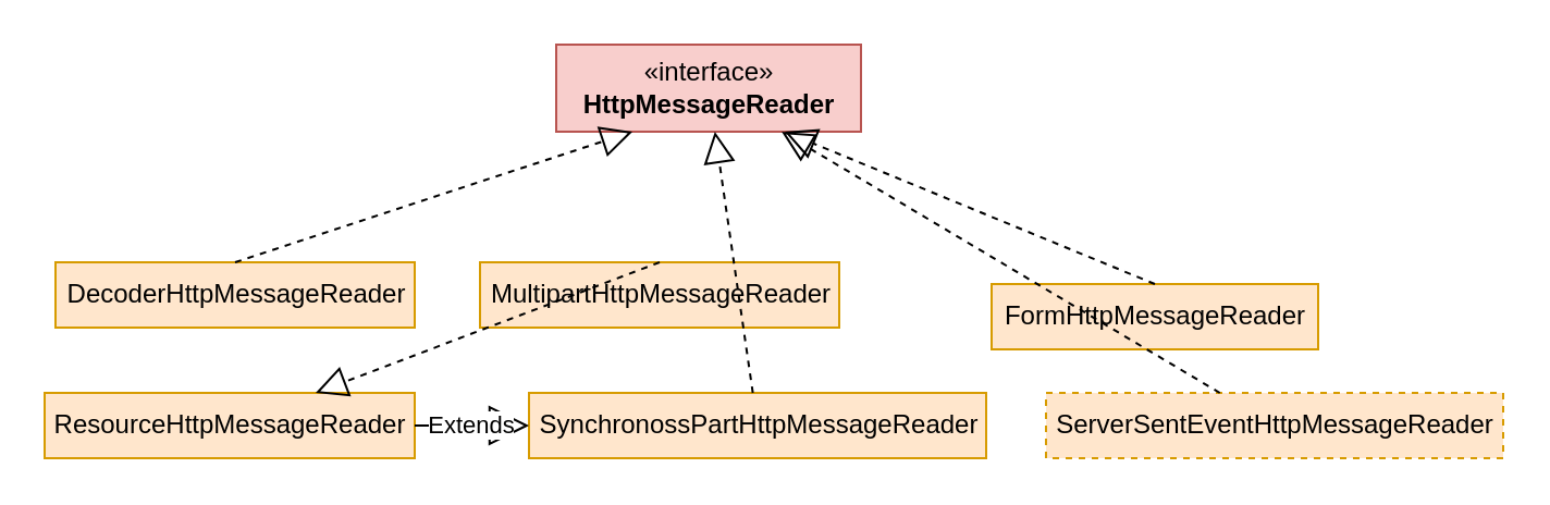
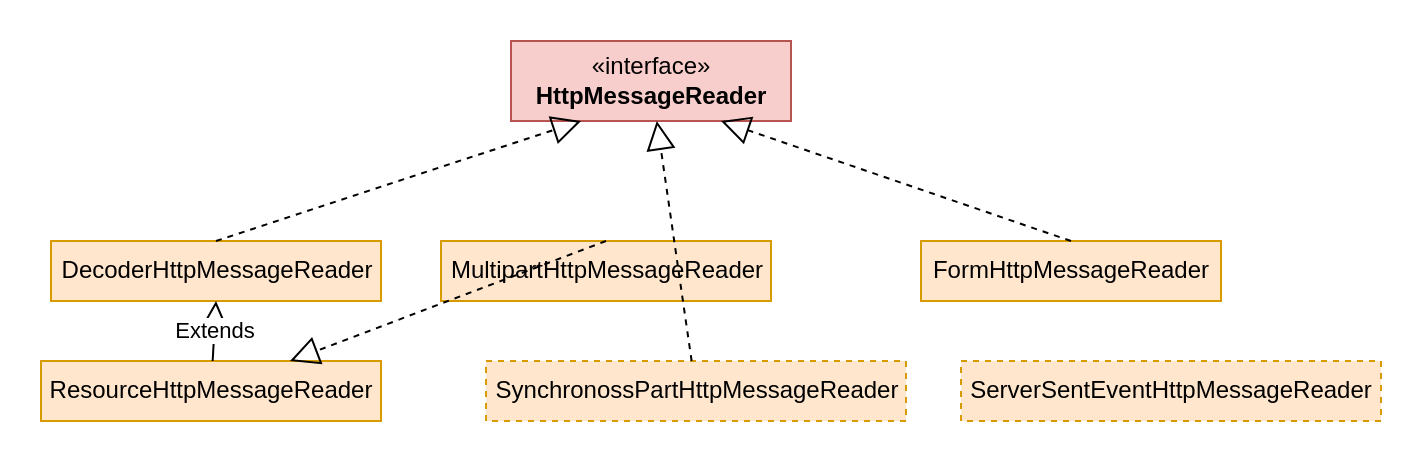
  <mxCell id="0" />
  <mxCell id="1" parent="0" />
  <mxCell id="2" value="«interface»&lt;br&gt;&lt;b&gt;HttpMessageReader&lt;/b&gt;" style="html=1;fillColor=#f8cecc;strokeColor=#b85450;" parent="1" vertex="1"><mxGeometry x="255" y="20" width="140" height="40" as="geometry" /></mxCell>
- <mxCell id="3" value="SynchronossPartHttpMessageReader" style="html=1;fillColor=#ffe6cc;strokeColor=#d79b00;" parent="1" vertex="1"><mxGeometry x="242.5" y="180" width="210" height="30" as="geometry" /></mxCell>
+ <mxCell id="3" value="SynchronossPartHttpMessageReader" style="html=1;fillColor=#ffe6cc;strokeColor=#d79b00;dashed=1;" parent="1" vertex="1"><mxGeometry x="242.5" y="180" width="210" height="30" as="geometry" /></mxCell>
  <mxCell id="4" value="MultipartHttpMessageReader" style="html=1;fillColor=#ffe6cc;strokeColor=#d79b00;" parent="1" vertex="1"><mxGeometry x="220" y="120" width="165" height="30" as="geometry" /></mxCell>
  <mxCell id="5" value="ResourceHttpMessageReader" style="html=1;fillColor=#ffe6cc;strokeColor=#d79b00;" parent="1" vertex="1"><mxGeometry x="20" y="180" width="170" height="30" as="geometry" /></mxCell>
  <mxCell id="6" value="DecoderHttpMessageReader" style="html=1;fillColor=#ffe6cc;strokeColor=#d79b00;" parent="1" vertex="1"><mxGeometry x="25" y="120" width="165" height="30" as="geometry" /></mxCell>
- <mxCell id="7" value="FormHttpMessageReader" style="html=1;fillColor=#ffe6cc;strokeColor=#d79b00;" parent="1" vertex="1"><mxGeometry x="455" y="130" width="150" height="30" as="geometry" /></mxCell>
+ <mxCell id="7" value="FormHttpMessageReader" style="html=1;fillColor=#ffe6cc;strokeColor=#d79b00;" parent="1" vertex="1"><mxGeometry x="460" y="120" width="150" height="30" as="geometry" /></mxCell>
  <mxCell id="8" value="ServerSentEventHttpMessageReader" style="html=1;fillColor=#ffe6cc;strokeColor=#d79b00;dashed=1;" parent="1" vertex="1"><mxGeometry x="480" y="180" width="210" height="30" as="geometry" /></mxCell>
  <mxCell id="9" value="" style="endArrow=block;dashed=1;endFill=0;endSize=12;html=1;rounded=0;entryX=0.25;entryY=1;entryDx=0;entryDy=0;exitX=0.5;exitY=0;exitDx=0;exitDy=0;" parent="1" source="6" target="2" edge="1"><mxGeometry width="160" relative="1" as="geometry"><mxPoint x="260" y="270" as="sourcePoint" /><mxPoint x="420" y="270" as="targetPoint" /></mxGeometry></mxCell>
  <mxCell id="10" value="" style="endArrow=block;dashed=1;endFill=0;endSize=12;html=1;rounded=0;entryX=0.75;entryY=1;entryDx=0;entryDy=0;exitX=0.5;exitY=0;exitDx=0;exitDy=0;" parent="1" source="7" target="2" edge="1"><mxGeometry width="160" relative="1" as="geometry"><mxPoint x="260" y="270" as="sourcePoint" /><mxPoint x="420" y="270" as="targetPoint" /></mxGeometry></mxCell>
  <mxCell id="11" value="" style="endArrow=block;dashed=1;endFill=0;endSize=12;html=1;rounded=0;exitX=0.5;exitY=0;exitDx=0;exitDy=0;" parent="1" source="4" target="5" edge="1"><mxGeometry width="160" relative="1" as="geometry"><mxPoint x="260" y="270" as="sourcePoint" /><mxPoint x="420" y="270" as="targetPoint" /></mxGeometry></mxCell>
- <mxCell id="12" value="" style="endArrow=block;dashed=1;endFill=0;endSize=12;html=1;rounded=0;" parent="1" source="8" target="2" edge="1"><mxGeometry width="160" relative="1" as="geometry"><mxPoint x="260" y="270" as="sourcePoint" /><mxPoint x="370" y="60" as="targetPoint" /></mxGeometry></mxCell>
  <mxCell id="13" value="" style="endArrow=block;dashed=1;endFill=0;endSize=12;html=1;rounded=0;" parent="1" source="3" target="2" edge="1"><mxGeometry width="160" relative="1" as="geometry"><mxPoint x="260" y="270" as="sourcePoint" /><mxPoint x="420" y="270" as="targetPoint" /></mxGeometry></mxCell>
- <mxCell id="14" value="Extends" style="endArrow=block;endSize=16;endFill=0;html=1;rounded=0;" edge="1" parent="1" source="5" target="3"><mxGeometry width="160" relative="1" as="geometry"><mxPoint x="330" y="210" as="sourcePoint" /><mxPoint x="490" y="210" as="targetPoint" /></mxGeometry></mxCell>
+ <mxCell id="14" value="Extends" style="endArrow=block;endSize=16;endFill=0;html=1;rounded=0;entryX=0.5;entryY=1;entryDx=0;entryDy=0;" edge="1" parent="1" source="5" target="6"><mxGeometry width="160" relative="1" as="geometry"><mxPoint x="330" y="210" as="sourcePoint" /><mxPoint x="490" y="210" as="targetPoint" /></mxGeometry></mxCell>
